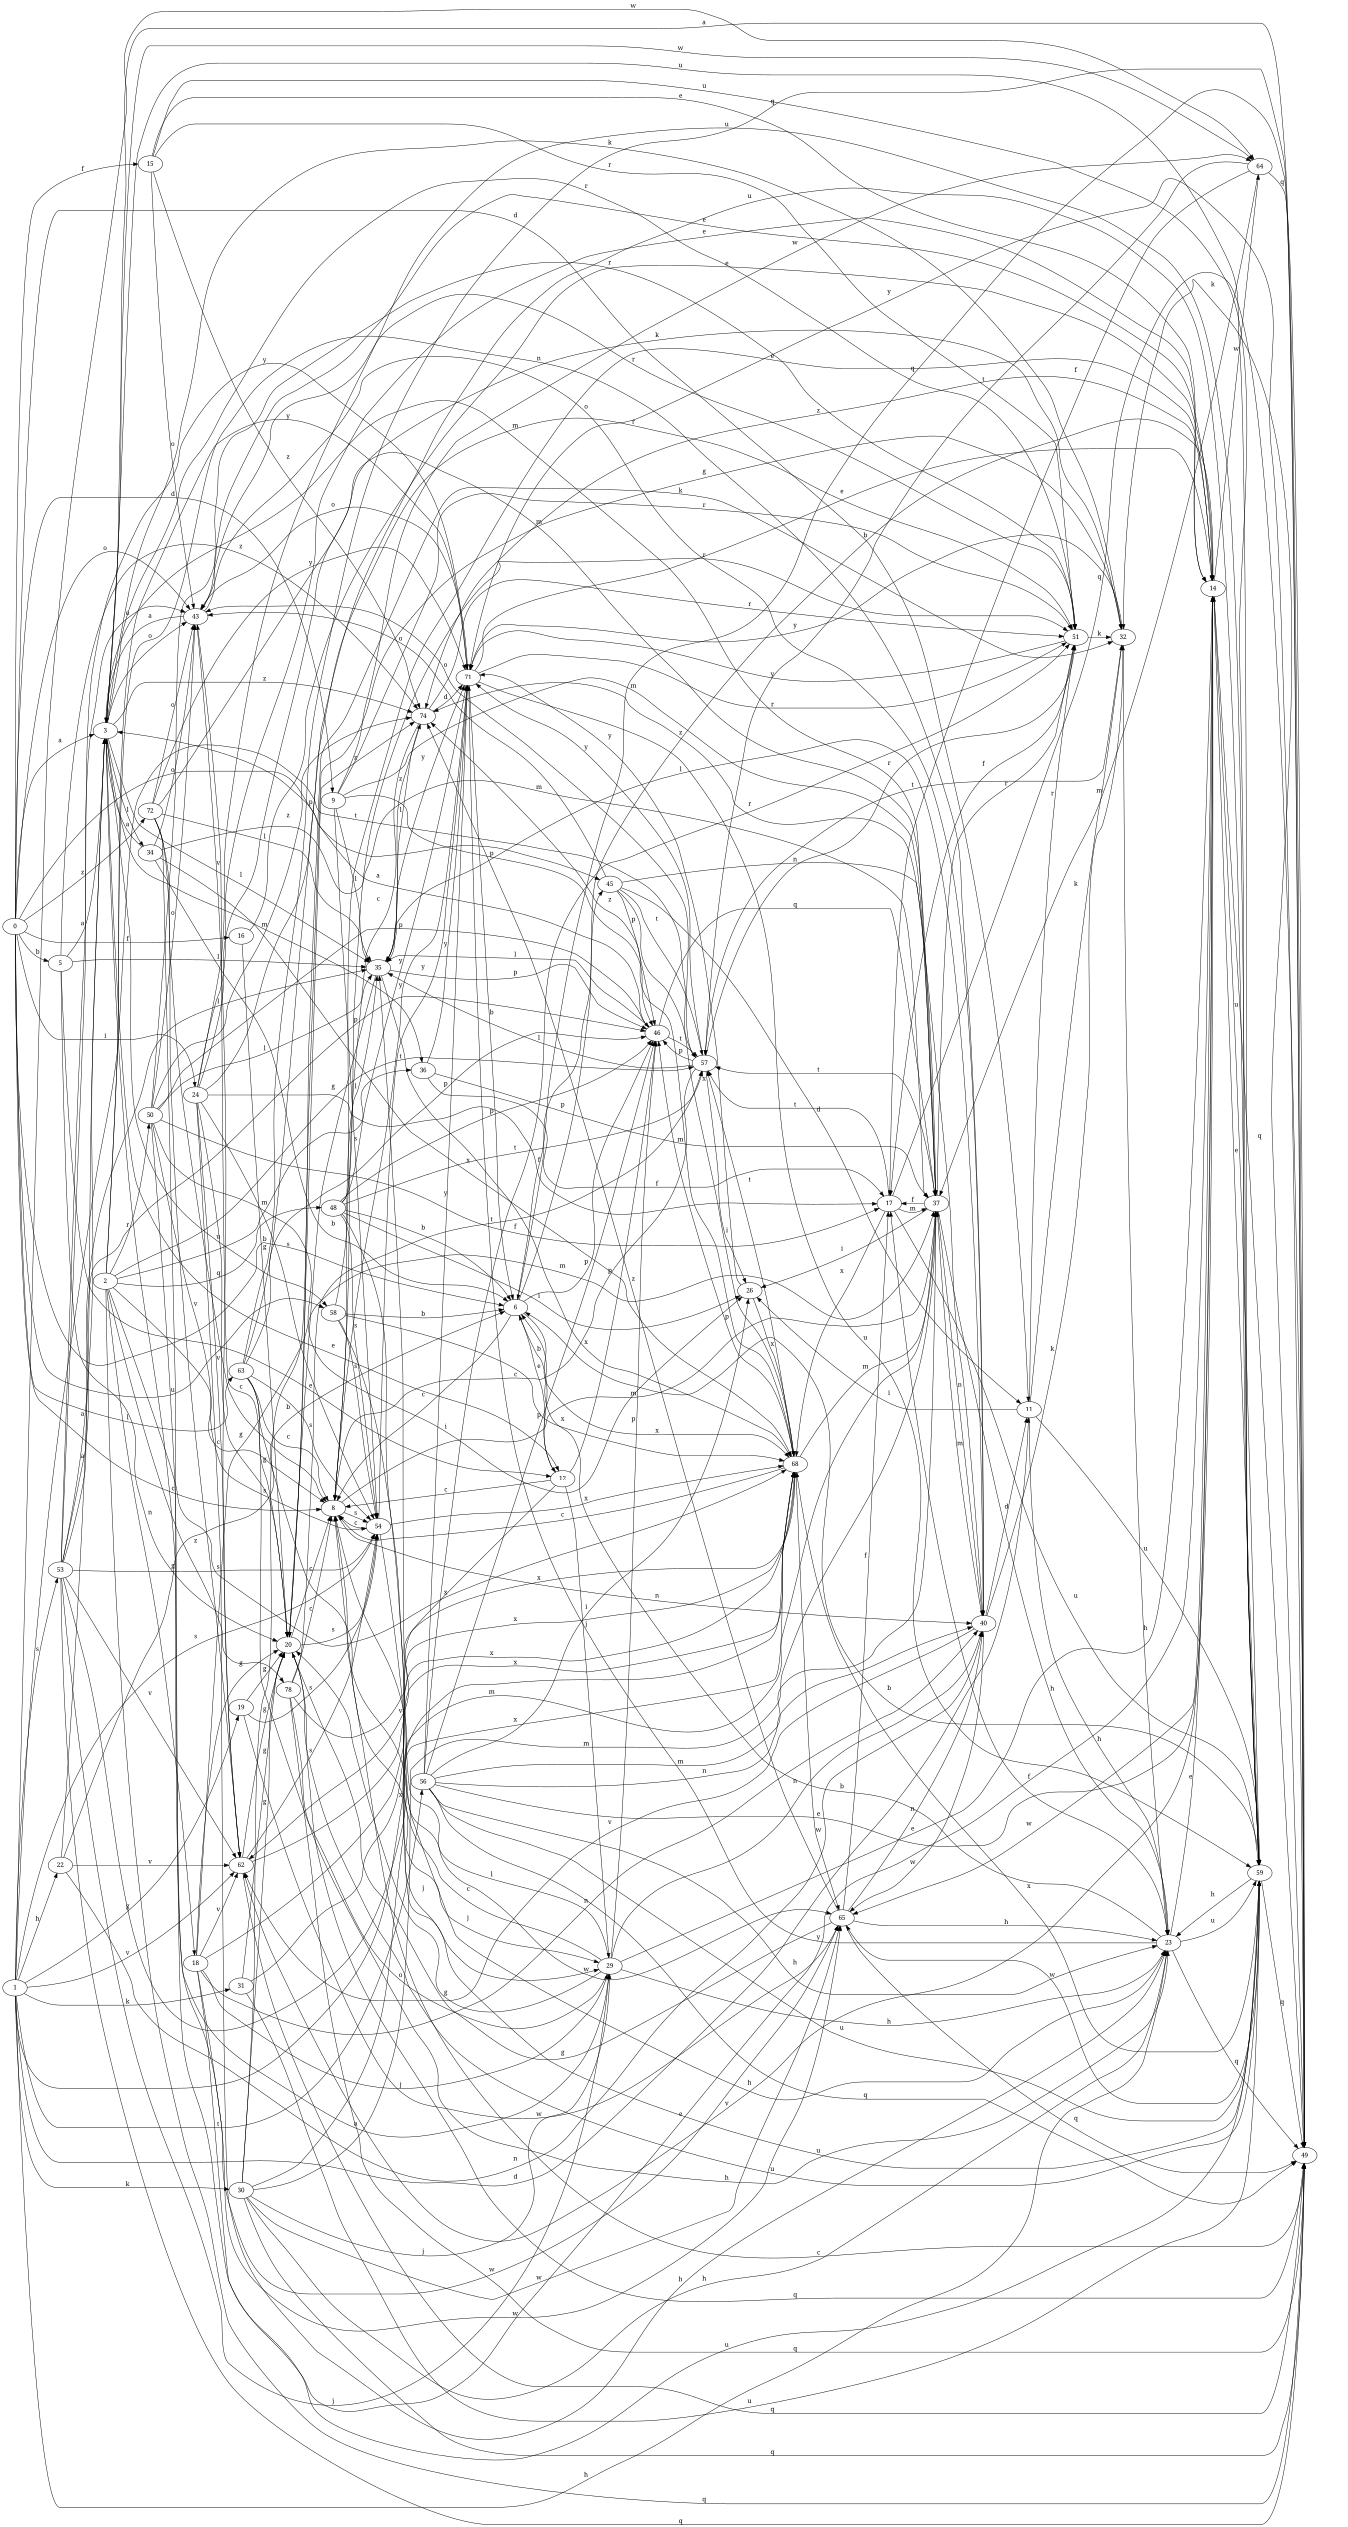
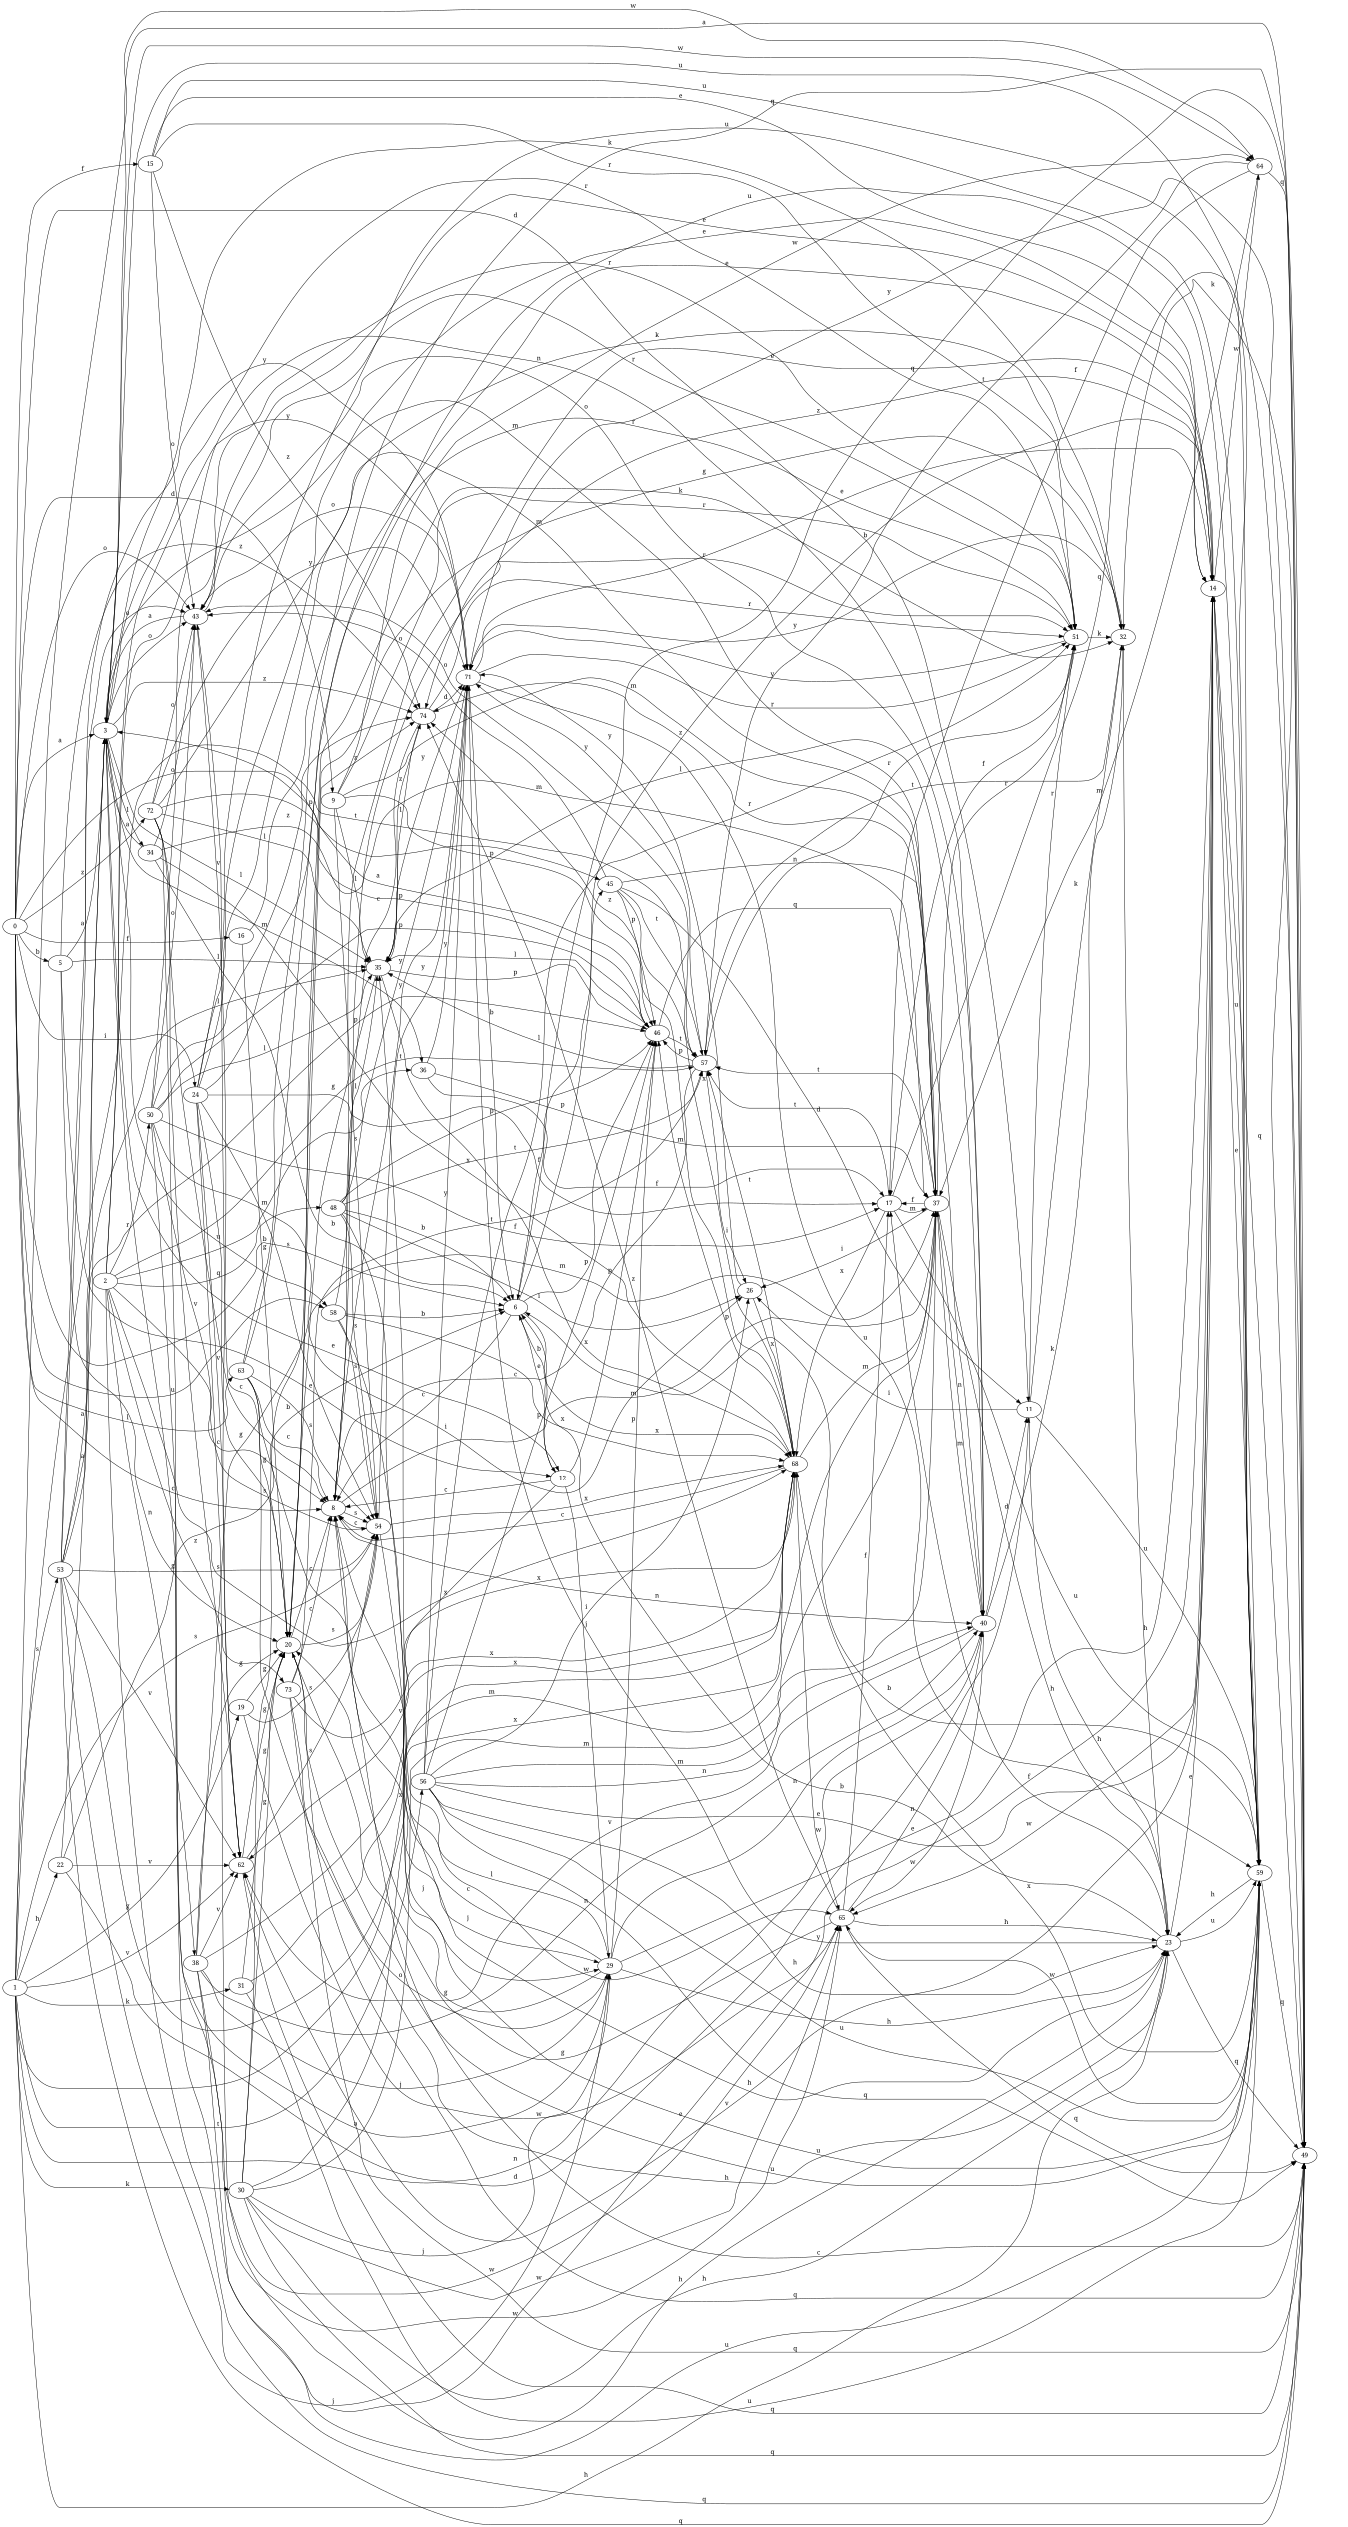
  strict digraph {
    fontname="Noto Serif"
    rankdir=LR
    node [fontname="Noto Serif"]
    edge [fontname="Noto Serif"]
    0
    3
    5
    6
    8
    9
    11
    15
    16
    24
    n11 [label=63]
    43
    45
    58
    72
    64
    36
    12
    32
    34
    35
    37
    51
    59
    74
    20
    68
    49
    46
    54
    40
    71
    29
    23
    26
    14
    62
    17
    57
    65
    1
    19
    22
    30
    31
    53
    56
    2
-   38 [label=18]
+   38
    48
    50
-   73 [label=78]
+   73
    0 -> 3 [label=a]
    0 -> 5 [label=b]
    0 -> 6 [label=b]
    0 -> 8 [label=c]
    0 -> 9 [label=d]
    0 -> 11 [label=d]
    0 -> 15 [label=f]
    0 -> 16 [label=f]
    0 -> 24 [label=i]
    0 -> n11 [label=l]
    0 -> 43 [label=o]
    0 -> 45 [label=p]
    0 -> 58 [label=u]
    0 -> 72 [label=z]
    3 -> 43 [label=o]
    3 -> 58 [label=u]
    3 -> 64 [label=w]
    3 -> 36 [label=m]
    3 -> 12 [label=e]
    3 -> 32 [label=k]
    3 -> 34 [label=l]
    3 -> 35 [label=l]
    3 -> 37 [label=m]
    3 -> 51 [label=r]
    3 -> 59 [label=u]
    3 -> 74 [label=z]
    5 -> 3 [label=a]
    5 -> 12 [label=e]
    5 -> 35 [label=l]
    5 -> 74 [label=z]
    5 -> 20 [label=g]
    6 -> 8 [label=c]
    6 -> 45 [label=p]
    6 -> 12 [label=e]
    6 -> 68 [label=x]
    6 -> 49 [label=q]
    6 -> 46 [label=p]
    8 -> 35 [label=l]
    8 -> 37 [label=m]
    8 -> 54 [label=s]
    8 -> 40 [label=n]
    8 -> 71 [label=y]
    8 -> 29 [label=j]
    9 -> 64 [label=w]
    9 -> 35 [label=l]
    9 -> 37 [label=m]
    9 -> 51 [label=r]
    9 -> 46 [label=p]
    9 -> 54 [label=s]
    11 -> 32 [label=k]
    11 -> 51 [label=r]
    11 -> 59 [label=u]
    11 -> 23 [label=h]
    11 -> 26 [label=i]
    15 -> 43 [label=o]
    15 -> 51 [label=r]
    15 -> 59 [label=u]
    15 -> 74 [label=z]
    15 -> 14 [label=e]
    16 -> 20 [label=g]
    16 -> 14 [label=e]
    24 -> 32 [label=k]
    24 -> 51 [label=r]
    24 -> 59 [label=u]
    24 -> 20 [label=g]
    24 -> 54 [label=s]
    24 -> 23 [label=h]
    24 -> 14 [label=e]
    24 -> 62 [label=v]
    24 -> 17 [label=f]
    n11 -> 8 [label=c]
    n11 -> 59 [label=u]
    n11 -> 20 [label=g]
    n11 -> 49 [label=q]
    n11 -> 54 [label=s]
    n11 -> 29 [label=j]
    43 -> 3 [label=a]
    43 -> 51 [label=r]
    43 -> 14 [label=e]
    43 -> 62 [label=v]
    45 -> 11 [label=d]
    45 -> 43 [label=o]
    45 -> 68 [label=x]
    45 -> 46 [label=p]
    45 -> 40 [label=n]
    45 -> 57 [label=t]
    58 -> 6 [label=b]
    58 -> 68 [label=x]
    58 -> 54 [label=s]
    58 -> 14 [label=e]
    58 -> 65 [label=w]
    72 -> 8 [label=c]
    72 -> 43 [label=o]
    72 -> 35 [label=l]
    72 -> 37 [label=m]
-   n11 -> 46 [label=p]
+   72 -> 46 [label=p]
    72 -> 71 [label=y]
    72 -> 62 [label=v]
    72 -> 65 [label=w]
    64 -> 37 [label=m]
    64 -> 49 [label=q]
    64 -> 17 [label=f]
    64 -> 57 [label=t]
    36 -> 37 [label=m]
    36 -> 71 [label=y]
    36 -> 17 [label=f]
    12 -> 6 [label=b]
    12 -> 8 [label=c]
    12 -> 46 [label=p]
    12 -> 29 [label=j]
    12 -> 62 [label=v]
    32 -> 20 [label=g]
    32 -> 71 [label=y]
    32 -> 23 [label=h]
    32 -> 57 [label=t]
    34 -> 3 [label=a]
    34 -> 6 [label=b]
    34 -> 43 [label=o]
    34 -> 37 [label=m]
    34 -> 68 [label=x]
    35 -> 74 [label=z]
    35 -> 20 [label=g]
    35 -> 68 [label=x]
    35 -> 46 [label=p]
    35 -> 71 [label=y]
    37 -> 51 [label=r]
    37 -> 74 [label=z]
    37 -> 40 [label=n]
    37 -> 23 [label=h]
    37 -> 26 [label=i]
    37 -> 17 [label=f]
    37 -> 57 [label=t]
    51 -> 32 [label=k]
    51 -> 71 [label=y]
    51 -> 17 [label=f]
    59 -> 6 [label=b]
    59 -> 68 [label=x]
    59 -> 49 [label=q]
    59 -> 23 [label=h]
    59 -> 14 [label=e]
    59 -> 65 [label=w]
    74 -> 8 [label=c]
    74 -> 35 [label=l]
    74 -> 51 [label=r]
    74 -> 71 [label=d]
    20 -> 8 [label=c]
    20 -> 59 [label=u]
    20 -> 74 [label=z]
    20 -> 49 [label=q]
    20 -> 54 [label=s]
    68 -> 8 [label=c]
    68 -> 37 [label=m]
    68 -> 74 [label=z]
    68 -> 46 [label=p]
    68 -> 57 [label=t]
    68 -> 65 [label=w]
    49 -> 3 [label=a]
    49 -> 8 [label=c]
    49 -> 32 [label=k]
    49 -> 71 [label=y]
    46 -> 3 [label=a]
    46 -> 35 [label=l]
    46 -> 37 [label=q]
    46 -> 57 [label=t]
    54 -> 8 [label=c]
    54 -> 59 [label=u]
    54 -> 68 [label=x]
    54 -> 71 [label=y]
    40 -> 11 [label=d]
    40 -> 43 [label=o]
    40 -> 32 [label=k]
    40 -> 35 [label=l]
    40 -> 37 [label=m]
    40 -> 62 [label=v]
    40 -> 65 [label=w]
    71 -> 6 [label=b]
    71 -> 43 [label=o]
    71 -> 51 [label=r]
    71 -> 59 [label=u]
    71 -> 14 [label=e]
    29 -> 3 [label=a]
    29 -> 8 [label=c]
    29 -> 43 [label=o]
    29 -> 35 [label=l]
    29 -> 20 [label=g]
    29 -> 46 [label=p]
    29 -> 40 [label=n]
    29 -> 23 [label=h]
    29 -> 14 [label=e]
    23 -> 6 [label=b]
    23 -> 59 [label=u]
    23 -> 49 [label=q]
    23 -> 71 [label=y]
    23 -> 14 [label=e]
    23 -> 17 [label=f]
    26 -> 68 [label=x]
    26 -> 71 [label=y]
    14 -> 6 [label=b]
    14 -> 64 [label=w]
    14 -> 59 [label=u]
    14 -> 74 [label=z]
    14 -> 49 [label=q]
    14 -> 62 [label=v]
    14 -> 65 [label=w]
    62 -> 20 [label=g]
-   62 -> 68 [label=x]
    62 -> 49 [label=q]
    62 -> 54 [label=s]
    17 -> 37 [label=m]
    17 -> 59 [label=u]
    17 -> 68 [label=x]
    17 -> 49 [label=q]
    17 -> 57 [label=t]
    57 -> 8 [label=c]
    57 -> 43 [label=o]
    57 -> 35 [label=l]
    57 -> 51 [label=r]
    57 -> 46 [label=p]
    57 -> 71 [label=y]
    57 -> 26 [label=i]
    65 -> 74 [label=z]
    65 -> 20 [label=g]
    65 -> 49 [label=q]
    65 -> 40 [label=n]
    65 -> 23 [label=h]
    65 -> 17 [label=f]
    1 -> 11 [label=d]
    1 -> 64 [label=w]
    1 -> 68 [label=x]
    1 -> 54 [label=s]
    1 -> 23 [label=h]
    1 -> 62 [label=v]
    1 -> 57 [label=t]
    1 -> 19 [label=g]
    1 -> 22 [label=h]
    1 -> 30 [label=k]
    1 -> 31 [label=k]
    1 -> 53 [label=s]
    1 -> 56 [label=t]
    19 -> 20 [label=g]
    19 -> 54 [label=s]
    19 -> 65 [label=w]
    22 -> 3 [label=a]
    22 -> 6 [label=b]
    22 -> 40 [label=n]
    22 -> 62 [label=v]
    30 -> 32 [label=k]
    30 -> 37 [label=m]
    30 -> 20 [label=g]
    30 -> 68 [label=x]
    30 -> 49 [label=q]
    30 -> 29 [label=j]
    30 -> 23 [label=h]
    30 -> 65 [label=w]
    31 -> 59 [label=u]
    31 -> 20 [label=g]
    31 -> 68 [label=x]
    53 -> 3 [label=a]
    53 -> 43 [label=o]
    53 -> 35 [label=l]
    53 -> 37 [label=m]
    53 -> 49 [label=q]
    53 -> 46 [label=p]
    53 -> 54 [label=s]
    53 -> 71 [label=y]
    53 -> 29 [label=j]
    53 -> 62 [label=v]
    56 -> 37 [label=m]
    56 -> 51 [label=r]
    56 -> 59 [label=u]
    56 -> 49 [label=q]
    56 -> 46 [label=p]
    56 -> 40 [label=n]
    56 -> 71 [label=y]
    56 -> 23 [label=h]
    56 -> 26 [label=i]
    56 -> 14 [label=e]
    2 -> 8 [label=c]
    2 -> 36 [label=m]
    2 -> 68 [label=x]
    2 -> 49 [label=q]
    2 -> 40 [label=n]
    2 -> 71 [label=y]
    2 -> 57 [label=t]
    2 -> 38 [label=n]
    2 -> 48 [label=q]
    2 -> 50 [label=r]
    2 -> 73 [label=z]
    38 -> 37 [label=m]
    38 -> 59 [label=u]
    38 -> 20 [label=g]
    38 -> 68 [label=x]
    38 -> 40 [label=n]
    38 -> 29 [label=j]
    38 -> 62 [label=v]
    38 -> 65 [label=w]
    48 -> 6 [label=b]
    48 -> 51 [label=r]
    48 -> 46 [label=p]
    48 -> 54 [label=s]
    48 -> 71 [label=y]
    48 -> 23 [label=h]
    48 -> 26 [label=i]
    48 -> 57 [label=t]
    50 -> 43 [label=o]
    50 -> 35 [label=l]
    50 -> 51 [label=r]
    50 -> 74 [label=z]
    50 -> 46 [label=p]
    50 -> 54 [label=s]
    50 -> 26 [label=i]
    50 -> 14 [label=e]
    50 -> 17 [label=f]
    73 -> 8 [label=c]
    73 -> 68 [label=x]
    73 -> 49 [label=q]
    73 -> 23 [label=h]
    73 -> 57 [label=t]
  }
